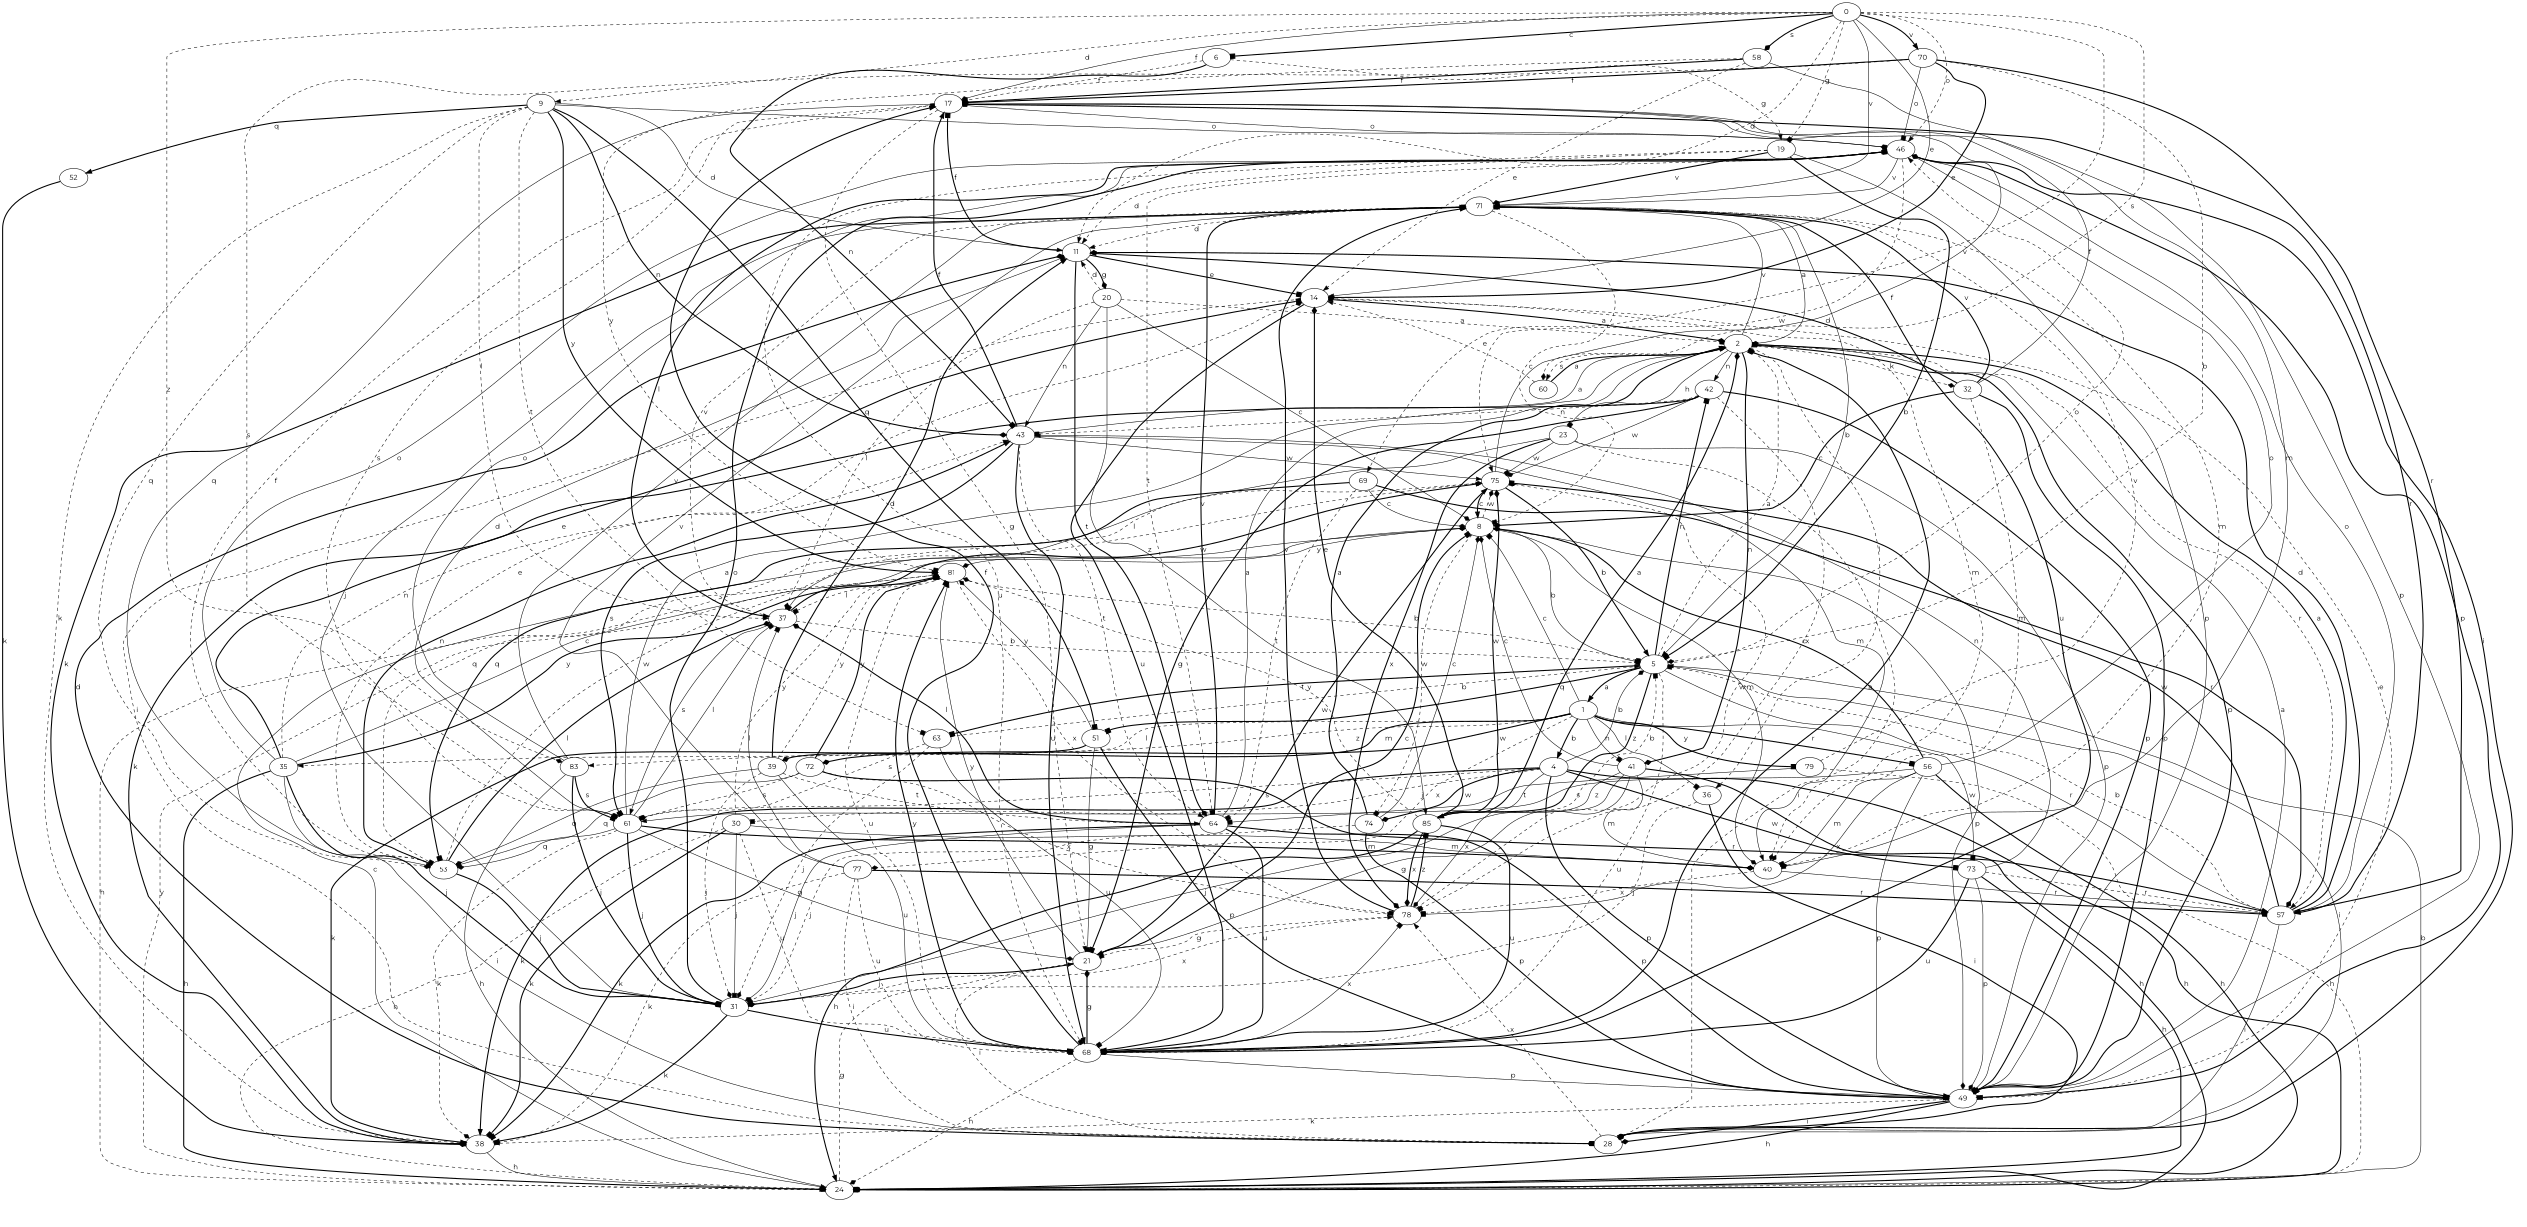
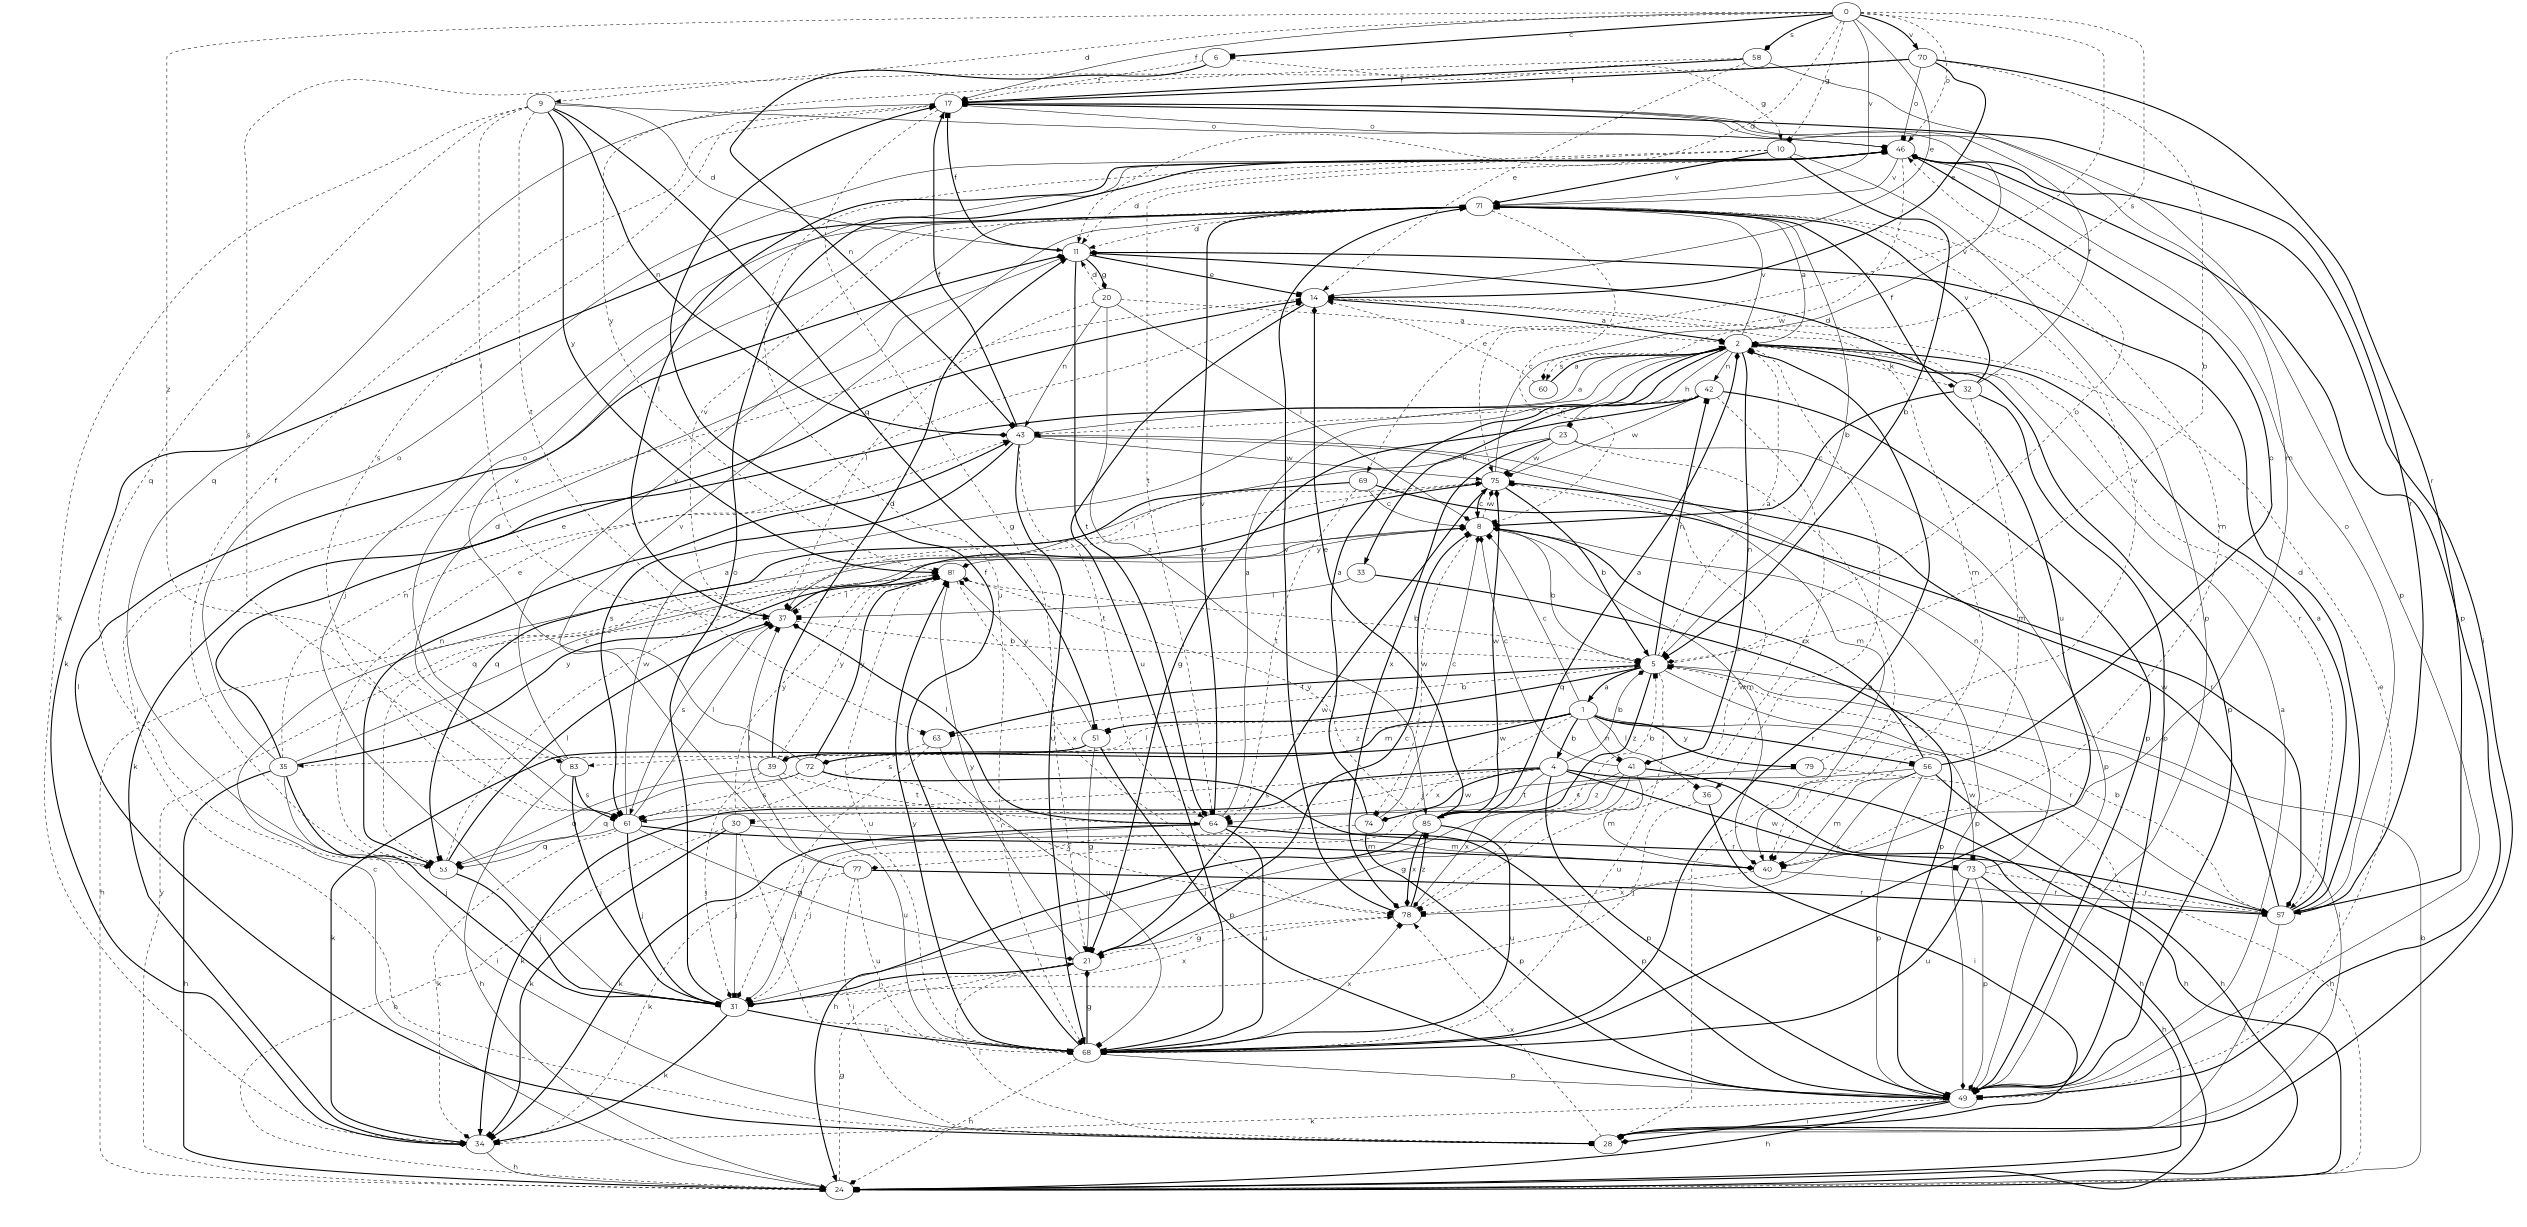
  strict digraph {
    fontname=Montserrat
    node [fontname=Montserrat]
    edge [arrowhead=box fontname=Montserrat style=bold]
    0
    6
    9
    11
    14
    17
-   19
+   19 [label=10]
    46
    58
    60
    69
    70
    71
    83
    43
-   34 [label=38]
+   34
    51
    63
    81
    37
-   52
    53
    20
    64
    2
    28
    68
    40
    49
    57
    61
    21
    5
    75
    8
    31
    24
    1
    4
    35
    36
    39
    41
    56
    72
    73
    77
    79
    30
    74
    78
    85
    23
    32
+   33
    42
    0 -> 6 [label=c]
    0 -> 9 [arrowhead=normal label=d style=dashed]
    0 -> 11 [arrowhead=normal label=d style=dashed]
    0 -> 14 [arrowhead=normal label=e style=solid]
    0 -> 17 [arrowhead=diamond label=f style=solid]
    0 -> 19 [label=g style=dashed]
    0 -> 46 [arrowhead=normal label=o style=dashed]
    0 -> 58 [arrowhead=diamond label=s]
    0 -> 60 [arrowhead=diamond label=s style=dashed]
    0 -> 69 [arrowhead=normal label=v style=dashed]
    0 -> 70 [arrowhead=normal label=v]
    0 -> 71 [arrowhead=normal label=v style=solid]
    0 -> 83 [arrowhead=diamond label=z style=dashed]
    6 -> 17 [arrowhead=normal label=f style=dashed]
    6 -> 19 [arrowhead=normal label=g style=dashed]
    6 -> 43 [label=n]
    9 -> 11 [arrowhead=normal label=d style=solid]
    9 -> 46 [label=o style=solid]
    9 -> 43 [arrowhead=diamond label=n]
    9 -> 34 [arrowhead=diamond label=k style=dashed]
    9 -> 51 [label=q]
    9 -> 63 [label=t style=dashed]
    9 -> 81 [arrowhead=normal label=y]
    9 -> 37 [arrowhead=normal label=l style=dashed]
-   9 -> 52 [arrowhead=normal label=q]
    9 -> 53 [arrowhead=diamond label=q style=dashed]
    11 -> 14 [label=e]
    11 -> 17 [label=f]
    11 -> 20 [arrowhead=diamond label=g]
    11 -> 64 [arrowhead=diamond label=t]
    14 -> 2 [arrowhead=diamond label=a]
    14 -> 28 [arrowhead=diamond label=i style=dashed]
    14 -> 68 [arrowhead=normal label=u]
    14 -> 40 [arrowhead=diamond label=m style=dashed]
    17 -> 46 [arrowhead=diamond label=o style=solid]
    17 -> 53 [label=q style=solid]
    17 -> 49 [label=p style=solid]
    17 -> 57 [arrowhead=normal label=r]
    17 -> 61 [label=s style=dashed]
    17 -> 21 [arrowhead=normal label=g style=dashed]
    19 -> 11 [arrowhead=normal label=d style=dashed]
    19 -> 71 [arrowhead=diamond label=v]
    19 -> 68 [label=u style=dashed]
    19 -> 49 [label=p style=solid]
    19 -> 5 [label=b]
    46 -> 71 [arrowhead=normal label=v style=solid]
    46 -> 37 [arrowhead=normal label=l]
    46 -> 64 [label=t style=dashed]
    46 -> 28 [arrowhead=diamond label=i]
    46 -> 49 [arrowhead=normal label=p]
    46 -> 75 [arrowhead=normal label=w style=dashed]
    58 -> 14 [arrowhead=normal label=e style=dashed]
    58 -> 17 [label=f]
    58 -> 81 [label=y style=dashed]
    58 -> 40 [label=m style=solid]
    60 -> 14 [arrowhead=normal label=e style=dashed]
    60 -> 2 [arrowhead=normal label=a]
    69 -> 53 [label=q]
    69 -> 64 [label=t style=dashed]
    69 -> 57 [arrowhead=diamond label=r]
    69 -> 8 [arrowhead=diamond label=c style=solid]
    70 -> 14 [arrowhead=diamond label=e]
    70 -> 17 [arrowhead=diamond label=f]
    70 -> 46 [label=o style=solid]
    70 -> 57 [arrowhead=normal label=r]
    70 -> 61 [arrowhead=normal label=s style=dashed]
    70 -> 5 [arrowhead=diamond label=b style=dashed]
    71 -> 11 [arrowhead=normal label=d style=dashed]
    71 -> 34 [arrowhead=diamond label=k]
    71 -> 2 [arrowhead=diamond label=a style=solid]
    71 -> 68 [arrowhead=diamond label=u]
    71 -> 40 [arrowhead=diamond label=m style=dashed]
    71 -> 5 [arrowhead=normal label=b style=solid]
    71 -> 8 [label=c style=dashed]
    71 -> 31 [label=j style=solid]
    83 -> 46 [label=o style=solid]
    83 -> 71 [arrowhead=normal label=v style=solid]
    83 -> 61 [label=s]
    83 -> 31 [label=j]
    83 -> 24 [arrowhead=normal label=h style=solid]
    43 -> 17 [arrowhead=normal label=f]
    43 -> 64 [arrowhead=normal label=t style=dashed]
    43 -> 2 [arrowhead=normal label=a style=solid]
    43 -> 68 [arrowhead=normal label=u]
    43 -> 40 [arrowhead=normal label=m style=solid]
    43 -> 61 [label=s]
    43 -> 75 [arrowhead=normal label=w style=solid]
    34 -> 24 [arrowhead=normal label=h style=solid]
    51 -> 34 [arrowhead=normal label=k]
    51 -> 81 [arrowhead=diamond label=y style=solid]
    51 -> 49 [arrowhead=normal label=p]
    51 -> 21 [label=g style=solid]
    63 -> 68 [label=u style=solid]
    63 -> 61 [label=s style=dashed]
    63 -> 5 [arrowhead=normal label=b style=dashed]
    63 -> 31 [arrowhead=diamond label=j style=dashed]
    81 -> 37 [label=l style=dashed]
    81 -> 68 [arrowhead=normal label=u style=dashed]
    81 -> 5 [label=b style=dashed]
    81 -> 24 [label=h style=dashed]
    81 -> 78 [arrowhead=normal label=x style=dashed]
    37 -> 71 [arrowhead=normal label=v style=dashed]
    37 -> 61 [arrowhead=normal label=s style=solid]
    37 -> 5 [label=b style=dashed]
    37 -> 75 [arrowhead=normal label=w]
-   52 -> 34 [label=k]
    53 -> 14 [arrowhead=diamond label=e style=dashed]
    53 -> 17 [label=f style=dashed]
    53 -> 43 [arrowhead=normal label=n]
    53 -> 37 [arrowhead=diamond label=l]
    53 -> 75 [arrowhead=diamond label=w style=dashed]
    53 -> 31 [label=j]
    20 -> 11 [arrowhead=normal label=d style=dashed]
    20 -> 43 [arrowhead=normal label=n style=solid]
    20 -> 37 [arrowhead=diamond label=l style=dashed]
    20 -> 2 [label=a style=dashed]
-   20 -> 8 [arrowhead=diamond label=c style=solid]
+   20 -> 8 [arrowhead=diamond label=i style=solid]
    20 -> 85 [arrowhead=normal label=z style=solid]
    64 -> 71 [arrowhead=normal label=v]
    64 -> 34 [label=k]
    64 -> 37 [arrowhead=diamond label=l]
    64 -> 2 [arrowhead=diamond label=a style=solid]
    64 -> 68 [label=u]
    64 -> 49 [label=p]
    64 -> 31 [arrowhead=diamond label=j style=solid]
    2 -> 60 [arrowhead=normal label=s style=dashed]
    2 -> 71 [label=v style=solid]
    2 -> 49 [label=p]
    2 -> 57 [arrowhead=normal label=r style=dashed]
    2 -> 36 [arrowhead=normal label=l style=dashed]
    2 -> 41 [arrowhead=diamond label=n]
    2 -> 23 [label=h style=solid]
    2 -> 32 [arrowhead=diamond label=k style=dashed]
+   2 -> 33 [arrowhead=normal label=k]
    2 -> 42 [arrowhead=normal label=n style=solid]
-   28 -> 11 [arrowhead=diamond label=d]
+   28 -> 11 [arrowhead=diamond label=l]
    28 -> 78 [arrowhead=normal label=x style=dashed]
    68 -> 17 [arrowhead=normal label=f]
    68 -> 81 [label=y]
    68 -> 2 [label=a]
    68 -> 49 [label=p style=solid]
    68 -> 21 [arrowhead=diamond label=g]
    68 -> 24 [arrowhead=diamond label=h style=dashed]
    68 -> 78 [label=x style=solid]
    40 -> 57 [arrowhead=diamond label=r style=solid]
    40 -> 78 [label=x style=dashed]
    49 -> 14 [label=e style=dashed]
    49 -> 34 [arrowhead=normal label=k style=dashed]
    49 -> 2 [arrowhead=normal label=a style=solid]
    49 -> 28 [arrowhead=diamond label=i]
    49 -> 24 [arrowhead=diamond label=h]
    57 -> 11 [arrowhead=diamond label=d]
    57 -> 46 [arrowhead=diamond label=o style=solid]
    57 -> 2 [label=a]
    57 -> 28 [label=i style=solid]
    57 -> 5 [label=b style=dashed]
    57 -> 75 [label=w]
    61 -> 11 [label=d style=solid]
    61 -> 34 [arrowhead=diamond label=k style=dashed]
    61 -> 37 [label=l style=solid]
    61 -> 53 [arrowhead=diamond label=q style=solid]
    61 -> 2 [arrowhead=normal label=a style=solid]
    61 -> 40 [arrowhead=diamond label=m]
    61 -> 21 [arrowhead=diamond label=g style=solid]
    61 -> 31 [arrowhead=diamond label=j]
    21 -> 81 [arrowhead=normal label=y style=solid]
    21 -> 28 [label=i style=dashed]
    21 -> 75 [arrowhead=normal label=w]
    21 -> 8 [label=c]
    21 -> 31 [arrowhead=diamond label=j]
    5 -> 46 [arrowhead=normal label=o style=dashed]
    5 -> 51 [label=q]
    5 -> 63 [label=t]
    5 -> 2 [arrowhead=normal label=a style=dashed]
    5 -> 28 [arrowhead=diamond label=i style=solid]
    5 -> 68 [label=u style=dashed]
    5 -> 57 [arrowhead=normal label=r style=solid]
    5 -> 1 [arrowhead=normal label=a]
    5 -> 85 [arrowhead=normal label=z]
    5 -> 42 [label=n]
    75 -> 17 [label=f style=solid]
    75 -> 53 [label=q style=dashed]
    75 -> 5 [arrowhead=normal label=b]
    75 -> 8 [arrowhead=normal label=c]
    8 -> 81 [arrowhead=diamond label=y style=solid]
    8 -> 40 [arrowhead=diamond label=m style=solid]
    8 -> 49 [arrowhead=diamond label=p style=solid]
    8 -> 5 [arrowhead=normal label=b style=solid]
    8 -> 75 [arrowhead=diamond label=w style=dashed]
    8 -> 74 [label=w style=dashed]
    31 -> 46 [label=o]
    31 -> 34 [arrowhead=normal label=k]
    31 -> 68 [arrowhead=normal label=u]
    31 -> 78 [arrowhead=normal label=x style=dashed]
    24 -> 81 [label=y style=dashed]
    24 -> 21 [arrowhead=normal label=g style=dashed]
    24 -> 5 [arrowhead=normal label=b style=solid]
    24 -> 8 [arrowhead=diamond label=c style=solid]
    1 -> 83 [arrowhead=normal label=z style=dashed]
    1 -> 8 [label=c style=solid]
    1 -> 4 [arrowhead=normal label=b]
    1 -> 35 [arrowhead=normal label=l style=dashed]
    1 -> 36 [label=l style=solid]
    1 -> 39 [arrowhead=diamond label=m]
    1 -> 41 [label=n style=solid]
    1 -> 56 [label=r]
    1 -> 72 [arrowhead=diamond label=w]
    1 -> 73 [label=w style=solid]
    1 -> 77 [arrowhead=diamond label=x style=dashed]
    1 -> 79 [label=y]
    4 -> 34 [arrowhead=normal label=k]
    4 -> 49 [arrowhead=normal label=p]
    4 -> 61 [arrowhead=normal label=s style=dashed]
    4 -> 5 [arrowhead=diamond label=b style=solid]
    4 -> 24 [label=h]
    4 -> 73 [label=w]
    4 -> 30 [label=j style=dashed]
    4 -> 74 [arrowhead=diamond label=w]
    4 -> 78 [arrowhead=diamond label=x style=solid]
    35 -> 14 [label=e]
    35 -> 46 [arrowhead=normal label=o style=solid]
    35 -> 43 [arrowhead=normal label=n style=dashed]
    35 -> 81 [arrowhead=normal label=y]
    35 -> 28 [label=i style=solid]
    35 -> 8 [arrowhead=diamond label=c style=solid]
    35 -> 31 [arrowhead=diamond label=j]
    35 -> 24 [arrowhead=normal label=h]
    36 -> 28 [arrowhead=diamond label=i]
    36 -> 31 [label=j style=dashed]
    39 -> 11 [arrowhead=normal label=d]
    39 -> 81 [label=y style=dashed]
    39 -> 53 [arrowhead=diamond label=q style=solid]
    39 -> 64 [arrowhead=normal label=t style=dashed]
    39 -> 68 [label=u style=solid]
    39 -> 31 [arrowhead=diamond label=j style=dashed]
    41 -> 40 [arrowhead=diamond label=m style=solid]
    41 -> 21 [arrowhead=normal label=g style=solid]
    41 -> 8 [arrowhead=diamond label=c style=solid]
    41 -> 31 [arrowhead=normal label=j style=solid]
    41 -> 24 [label=h]
    41 -> 85 [arrowhead=normal label=z style=solid]
-   56 -> 46 [arrowhead=diamond label=o style=solid]
+   56 -> 46 [arrowhead=diamond label=o]
    56 -> 40 [label=m style=solid]
    56 -> 49 [label=p style=solid]
    56 -> 61 [arrowhead=normal label=s style=solid]
    56 -> 8 [arrowhead=diamond label=c]
    56 -> 24 [arrowhead=normal label=h]
    56 -> 78 [label=x style=solid]
+   72 -> 71 [arrowhead=normal label=v style=solid]
    72 -> 81 [arrowhead=normal label=y]
    72 -> 53 [label=q style=solid]
    72 -> 57 [arrowhead=normal label=r]
    72 -> 61 [arrowhead=diamond label=s style=dashed]
    72 -> 78 [label=x style=dashed]
    73 -> 43 [arrowhead=normal label=n style=solid]
    73 -> 68 [arrowhead=diamond label=u]
    73 -> 49 [arrowhead=diamond label=p style=solid]
    73 -> 57 [arrowhead=normal label=r style=dashed]
    73 -> 24 [arrowhead=diamond label=h]
    77 -> 71 [label=v style=solid]
    77 -> 34 [label=k style=dashed]
    77 -> 37 [label=l style=solid]
    77 -> 28 [label=i style=dashed]
    77 -> 68 [label=u style=dashed]
    77 -> 57 [label=r]
    79 -> 71 [arrowhead=diamond label=v style=dashed]
    79 -> 64 [label=t style=solid]
    79 -> 24 [label=h style=dashed]
    30 -> 34 [label=k]
    30 -> 81 [label=y style=dashed]
    30 -> 68 [arrowhead=normal label=u style=dashed]
    30 -> 40 [arrowhead=diamond label=m style=solid]
    30 -> 31 [label=j style=solid]
    30 -> 24 [arrowhead=diamond label=h style=dashed]
    74 -> 2 [arrowhead=normal label=a]
    74 -> 49 [arrowhead=diamond label=p]
    74 -> 8 [arrowhead=diamond label=c style=solid]
    74 -> 31 [arrowhead=normal label=j style=dashed]
    78 -> 71 [arrowhead=normal label=v]
    78 -> 21 [label=g style=dashed]
    78 -> 75 [arrowhead=diamond label=w style=dashed]
    78 -> 85 [label=z]
    85 -> 14 [arrowhead=diamond label=e]
    85 -> 81 [arrowhead=diamond label=y style=dashed]
    85 -> 2 [arrowhead=diamond label=a]
    85 -> 68 [arrowhead=diamond label=u]
    85 -> 5 [label=b style=dashed]
    85 -> 75 [arrowhead=diamond label=w]
    85 -> 24 [arrowhead=normal label=h]
    85 -> 78 [arrowhead=diamond label=x]
    23 -> 37 [label=l style=solid]
    23 -> 28 [label=i style=dashed]
    23 -> 49 [label=p style=solid]
    23 -> 75 [label=w style=solid]
    23 -> 78 [arrowhead=diamond label=x]
    32 -> 11 [arrowhead=normal label=d]
    32 -> 17 [label=f style=solid]
    32 -> 71 [arrowhead=normal label=v]
    32 -> 40 [arrowhead=diamond label=m style=dashed]
    32 -> 49 [label=p]
    32 -> 8 [arrowhead=diamond label=c]
+   33 -> 37 [label=l style=solid]
+   33 -> 49 [label=p]
    42 -> 43 [label=n style=dashed]
    42 -> 34 [arrowhead=diamond label=k]
    42 -> 49 [arrowhead=normal label=p]
    42 -> 21 [label=g]
    42 -> 75 [arrowhead=diamond label=w style=solid]
    42 -> 78 [label=x style=dashed]
  }
